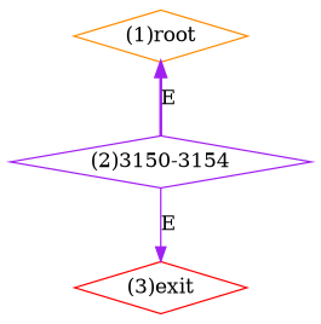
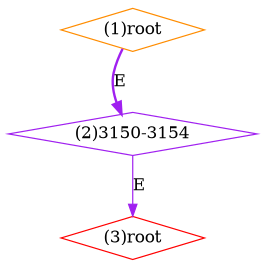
  digraph {
    node [shape=diamond]
    edge [color=purple]
    n1 [color=darkorange label="(1)root"]
    n2 [color=purple label="(2)3150-3154"]
-   n3 [color=red label="(3)exit"]
-   n2 -> n1 [label=E style=bold]
+   n3 [color=red label="(3)root"]
+   n1 -> n2 [label=E style=bold]
    n2 -> n3 [label=E style=solid]
  }
